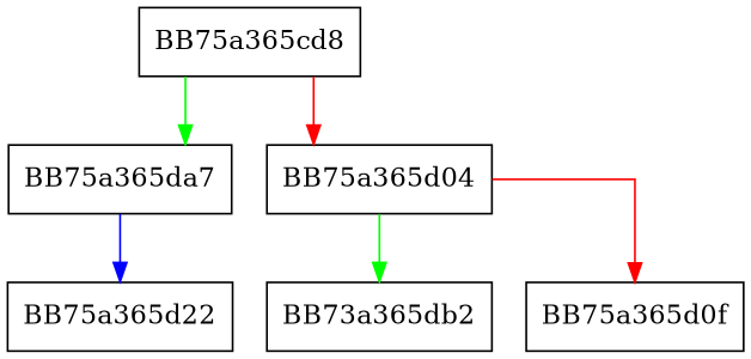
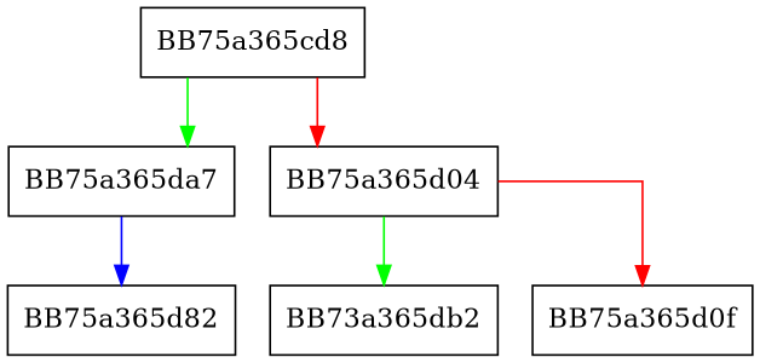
  digraph {
    splines=ortho
    node [shape=box]
    edge [color=green]
    BB75a365cd8
    BB75a365da7
    BB75a365d04
-   BB75a365d22
+   BB75a365d22 [label=BB75a365d82]
    n5 [label=BB73a365db2]
    BB75a365d0f
    BB75a365cd8 -> BB75a365da7
    BB75a365cd8 -> BB75a365d04 [color=red]
    BB75a365da7 -> BB75a365d22 [color=blue]
    BB75a365d04 -> n5
    BB75a365d04 -> BB75a365d0f [color=red]
  }
